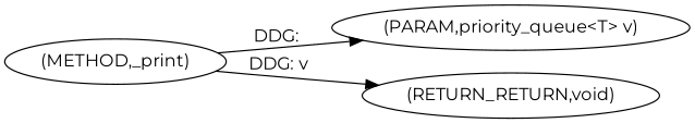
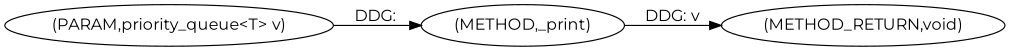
  digraph {
    fontname=Montserrat
    rankdir=LR
    node [fontname=Montserrat]
    edge [fontname=Montserrat]
    n1 [label="(METHOD,_print)"]
    n2 [label="(PARAM,priority_queue<T> v)"]
-   n3 [label="(RETURN_RETURN,void)"]
-   n1 -> n2 [label="DDG: "]
+   n3 [label="(METHOD_RETURN,void)"]
+   n2 -> n1 [label="DDG: "]
    n1 -> n3 [label="DDG: v"]
  }
